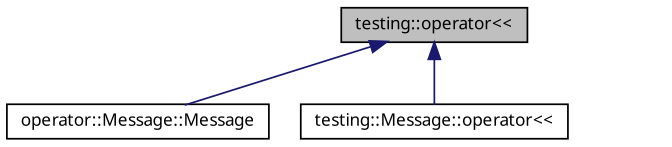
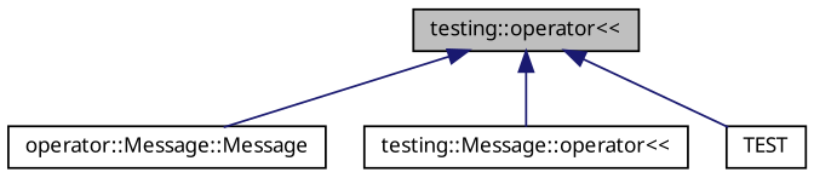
  digraph {
    fontname="Noto Sans"
    rankdir=TB
    node [color=black fillcolor=white fontname="Noto Sans" fontsize=10 shape=record style=filled]
    edge [color=midnightblue dir=back fontname="Noto Sans" fontsize=10 labelfontname=Helvetica labelfontsize=10 style=solid]
    n1 [fillcolor=grey75 fontcolor=black height=0.2 label="testing::operator\<\<" width=0.4]
    n2 [height=0.2 label="operator::Message::Message" width=0.4]
    n3 [height=0.2 label="testing::Message::operator\<\<" width=0.4]
+   n4 [height=0.2 label=TEST width=0.4]
    n1 -> n2
    n1 -> n3
+   n1 -> n4
  }
